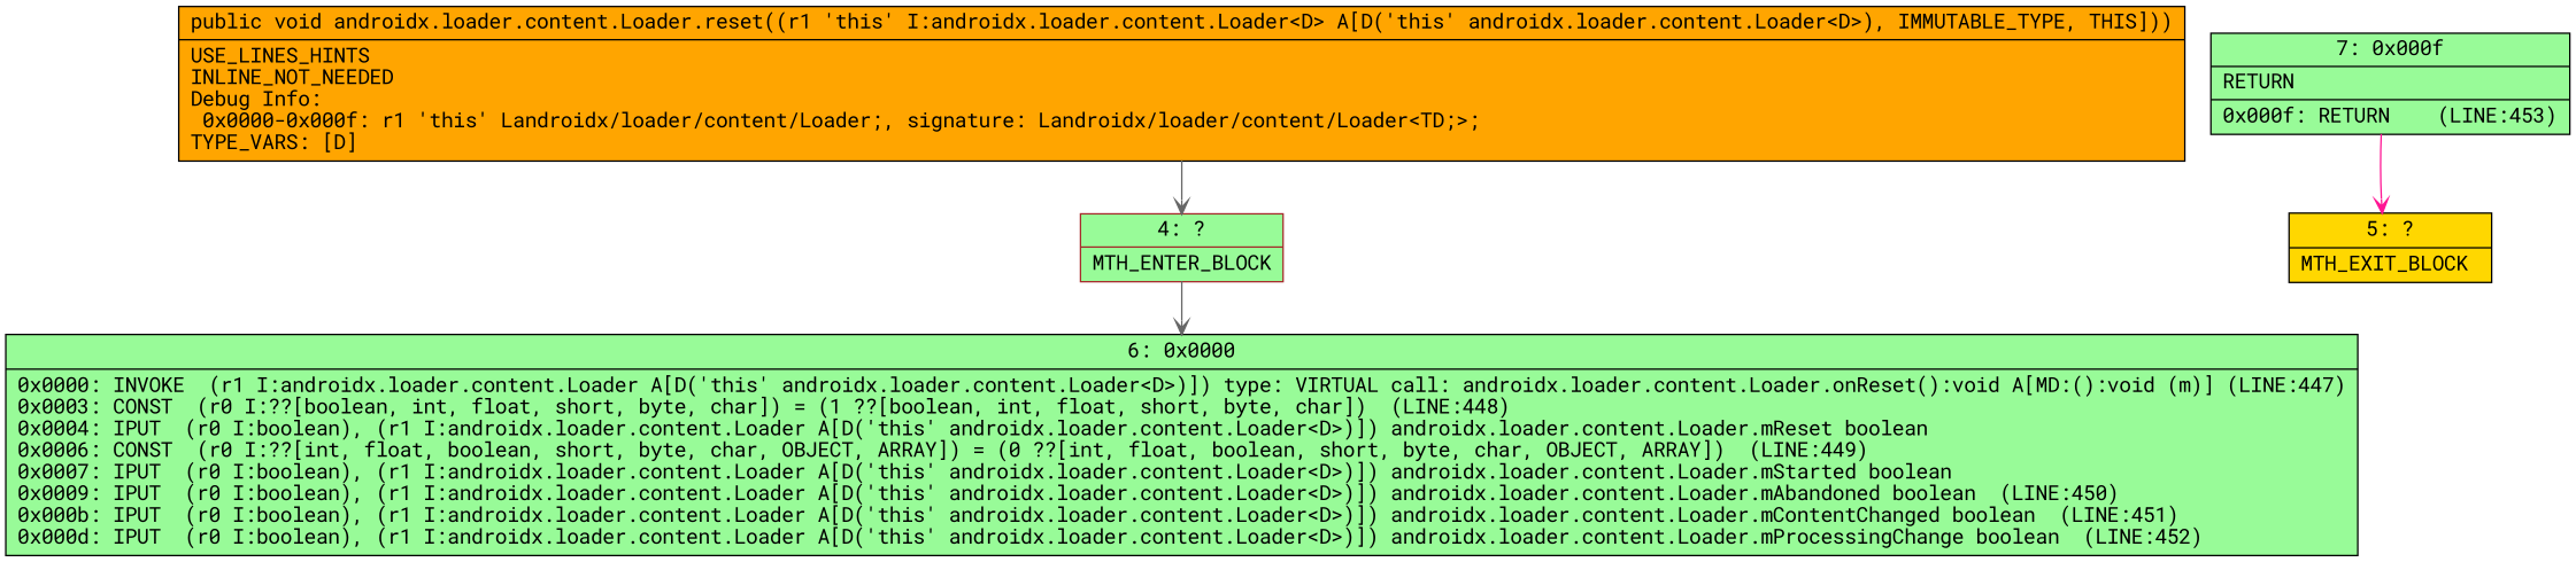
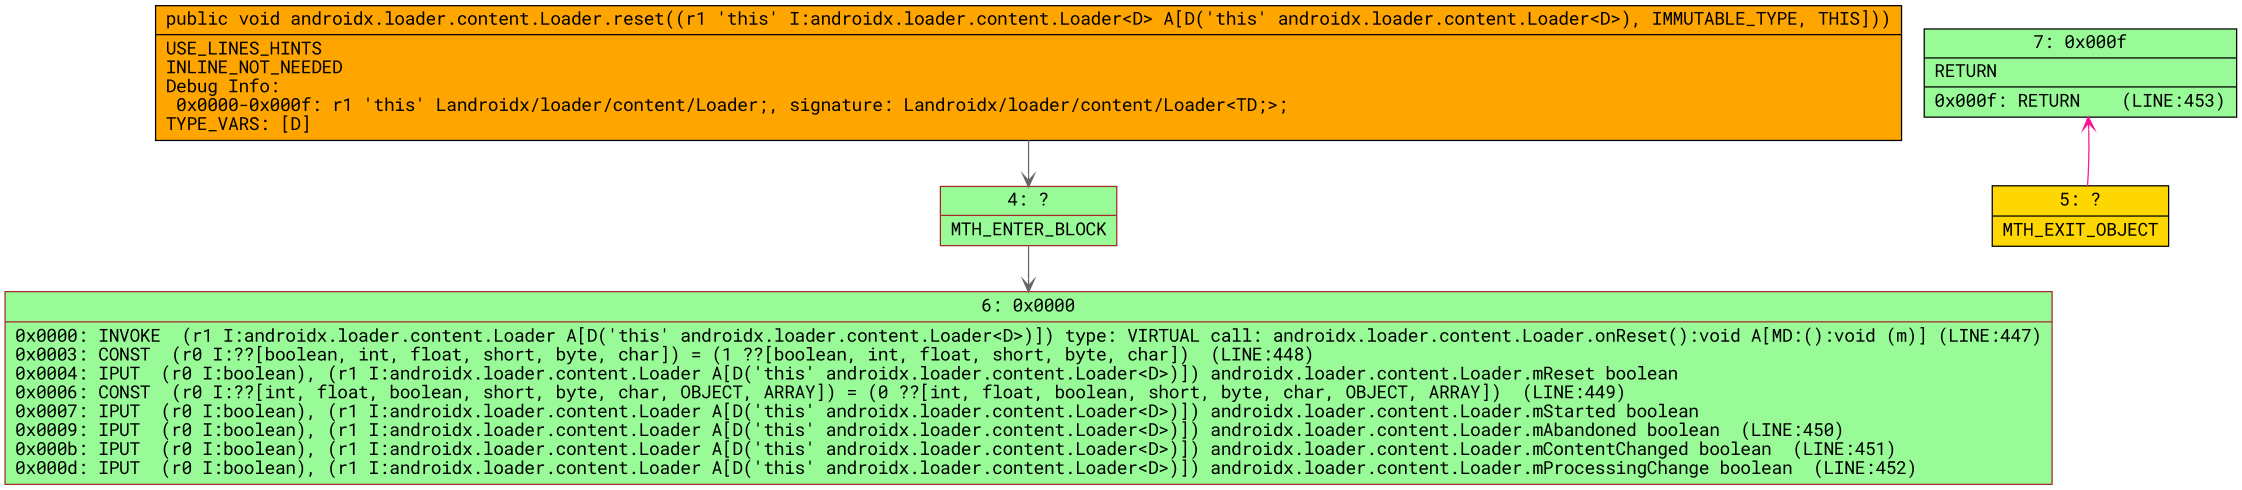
  digraph {
    fontname="Roboto Mono"
    node [color=black fillcolor=palegreen fontname="Roboto Mono" shape=record style=filled]
    edge [arrowhead=vee color=gray40 fontname="Roboto Mono"]
    n1 [color=brown label="{4\:\ ?|MTH_ENTER_BLOCK\l}"]
-   n2 [label="{6\:\ 0x0000|0x0000: INVOKE  (r1 I:androidx.loader.content.Loader A[D('this' androidx.loader.content.Loader\<D\>)]) type: VIRTUAL call: androidx.loader.content.Loader.onReset():void A[MD:():void (m)] (LINE:447)\l0x0003: CONST  (r0 I:??[boolean, int, float, short, byte, char]) = (1 ??[boolean, int, float, short, byte, char])  (LINE:448)\l0x0004: IPUT  (r0 I:boolean), (r1 I:androidx.loader.content.Loader A[D('this' androidx.loader.content.Loader\<D\>)]) androidx.loader.content.Loader.mReset boolean \l0x0006: CONST  (r0 I:??[int, float, boolean, short, byte, char, OBJECT, ARRAY]) = (0 ??[int, float, boolean, short, byte, char, OBJECT, ARRAY])  (LINE:449)\l0x0007: IPUT  (r0 I:boolean), (r1 I:androidx.loader.content.Loader A[D('this' androidx.loader.content.Loader\<D\>)]) androidx.loader.content.Loader.mStarted boolean \l0x0009: IPUT  (r0 I:boolean), (r1 I:androidx.loader.content.Loader A[D('this' androidx.loader.content.Loader\<D\>)]) androidx.loader.content.Loader.mAbandoned boolean  (LINE:450)\l0x000b: IPUT  (r0 I:boolean), (r1 I:androidx.loader.content.Loader A[D('this' androidx.loader.content.Loader\<D\>)]) androidx.loader.content.Loader.mContentChanged boolean  (LINE:451)\l0x000d: IPUT  (r0 I:boolean), (r1 I:androidx.loader.content.Loader A[D('this' androidx.loader.content.Loader\<D\>)]) androidx.loader.content.Loader.mProcessingChange boolean  (LINE:452)\l}"]
+   n2 [color=brown label="{6\:\ 0x0000|0x0000: INVOKE  (r1 I:androidx.loader.content.Loader A[D('this' androidx.loader.content.Loader\<D\>)]) type: VIRTUAL call: androidx.loader.content.Loader.onReset():void A[MD:():void (m)] (LINE:447)\l0x0003: CONST  (r0 I:??[boolean, int, float, short, byte, char]) = (1 ??[boolean, int, float, short, byte, char])  (LINE:448)\l0x0004: IPUT  (r0 I:boolean), (r1 I:androidx.loader.content.Loader A[D('this' androidx.loader.content.Loader\<D\>)]) androidx.loader.content.Loader.mReset boolean \l0x0006: CONST  (r0 I:??[int, float, boolean, short, byte, char, OBJECT, ARRAY]) = (0 ??[int, float, boolean, short, byte, char, OBJECT, ARRAY])  (LINE:449)\l0x0007: IPUT  (r0 I:boolean), (r1 I:androidx.loader.content.Loader A[D('this' androidx.loader.content.Loader\<D\>)]) androidx.loader.content.Loader.mStarted boolean \l0x0009: IPUT  (r0 I:boolean), (r1 I:androidx.loader.content.Loader A[D('this' androidx.loader.content.Loader\<D\>)]) androidx.loader.content.Loader.mAbandoned boolean  (LINE:450)\l0x000b: IPUT  (r0 I:boolean), (r1 I:androidx.loader.content.Loader A[D('this' androidx.loader.content.Loader\<D\>)]) androidx.loader.content.Loader.mContentChanged boolean  (LINE:451)\l0x000d: IPUT  (r0 I:boolean), (r1 I:androidx.loader.content.Loader A[D('this' androidx.loader.content.Loader\<D\>)]) androidx.loader.content.Loader.mProcessingChange boolean  (LINE:452)\l}"]
    n3 [label="{7\:\ 0x000f|RETURN\l|0x000f: RETURN    (LINE:453)\l}"]
-   n4 [fillcolor=gold label="{5\:\ ?|MTH_EXIT_BLOCK\l}"]
+   n4 [fillcolor=gold label="{5\:\ ?|MTH_EXIT_OBJECT\l}"]
    n5 [fillcolor=orange label="{public void androidx.loader.content.Loader.reset((r1 'this' I:androidx.loader.content.Loader\<D\> A[D('this' androidx.loader.content.Loader\<D\>), IMMUTABLE_TYPE, THIS]))  | USE_LINES_HINTS\lINLINE_NOT_NEEDED\lDebug Info:\l  0x0000\-0x000f: r1 'this' Landroidx\/loader\/content\/Loader;, signature: Landroidx\/loader\/content\/Loader\<TD;\>;\lTYPE_VARS: [D]\l}"]
    n1 -> n2
-   n3 -> n4 [color=deeppink]
+   n4 -> n3 [color=deeppink]
    n5 -> n1
  }
